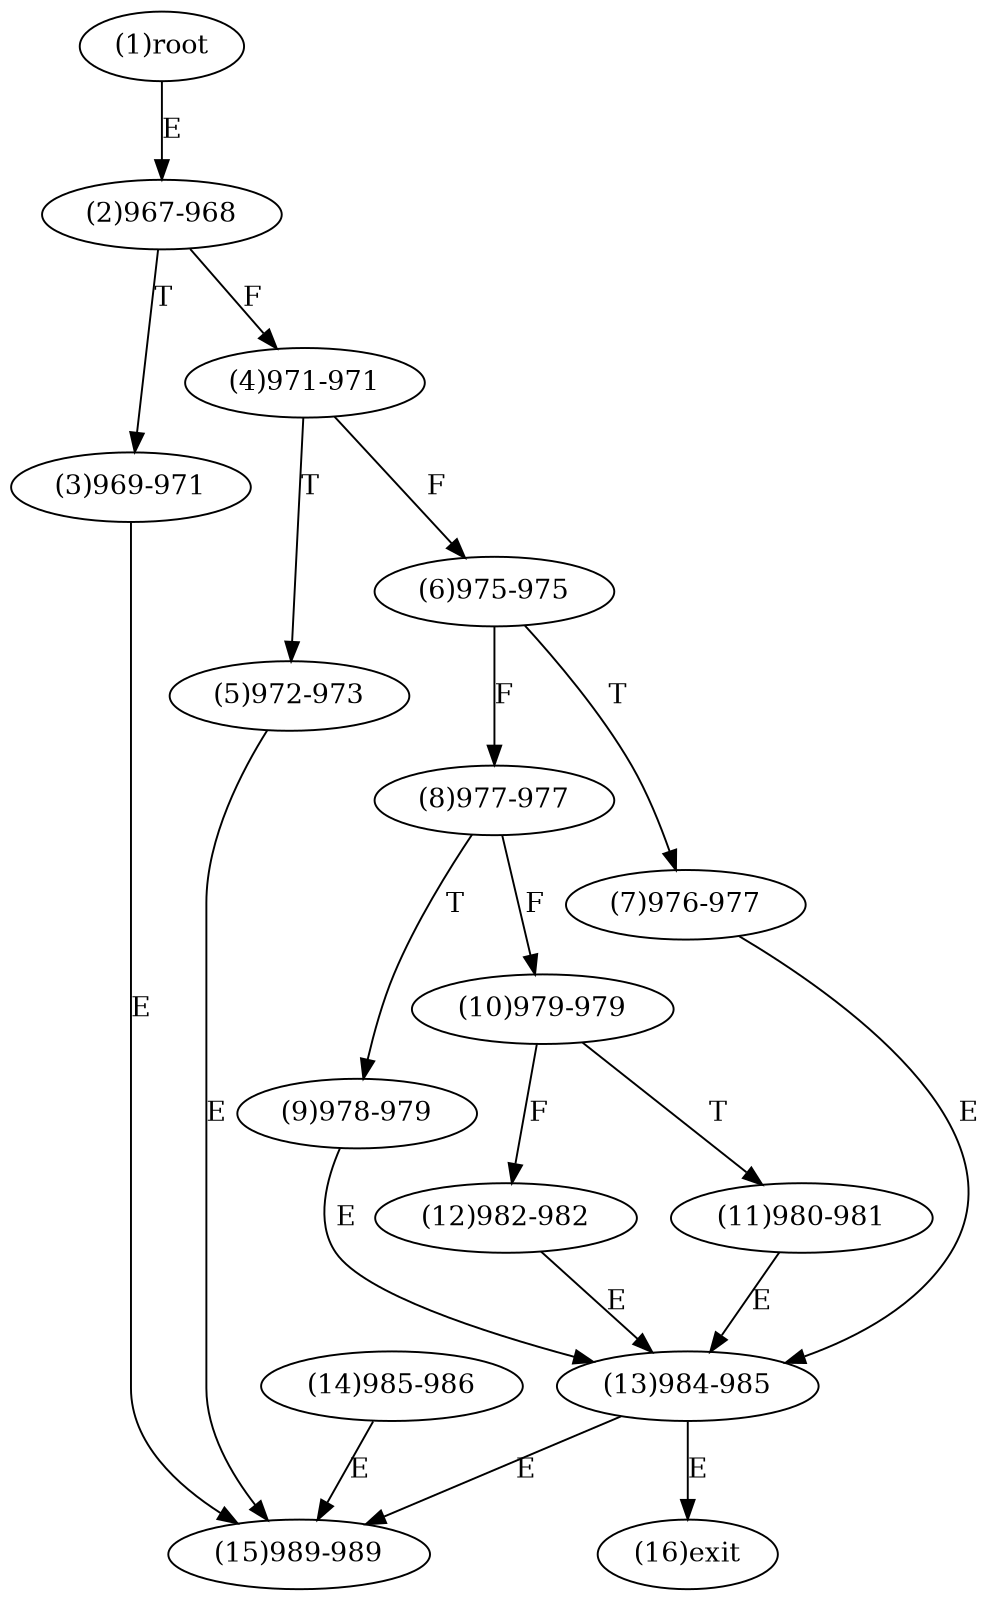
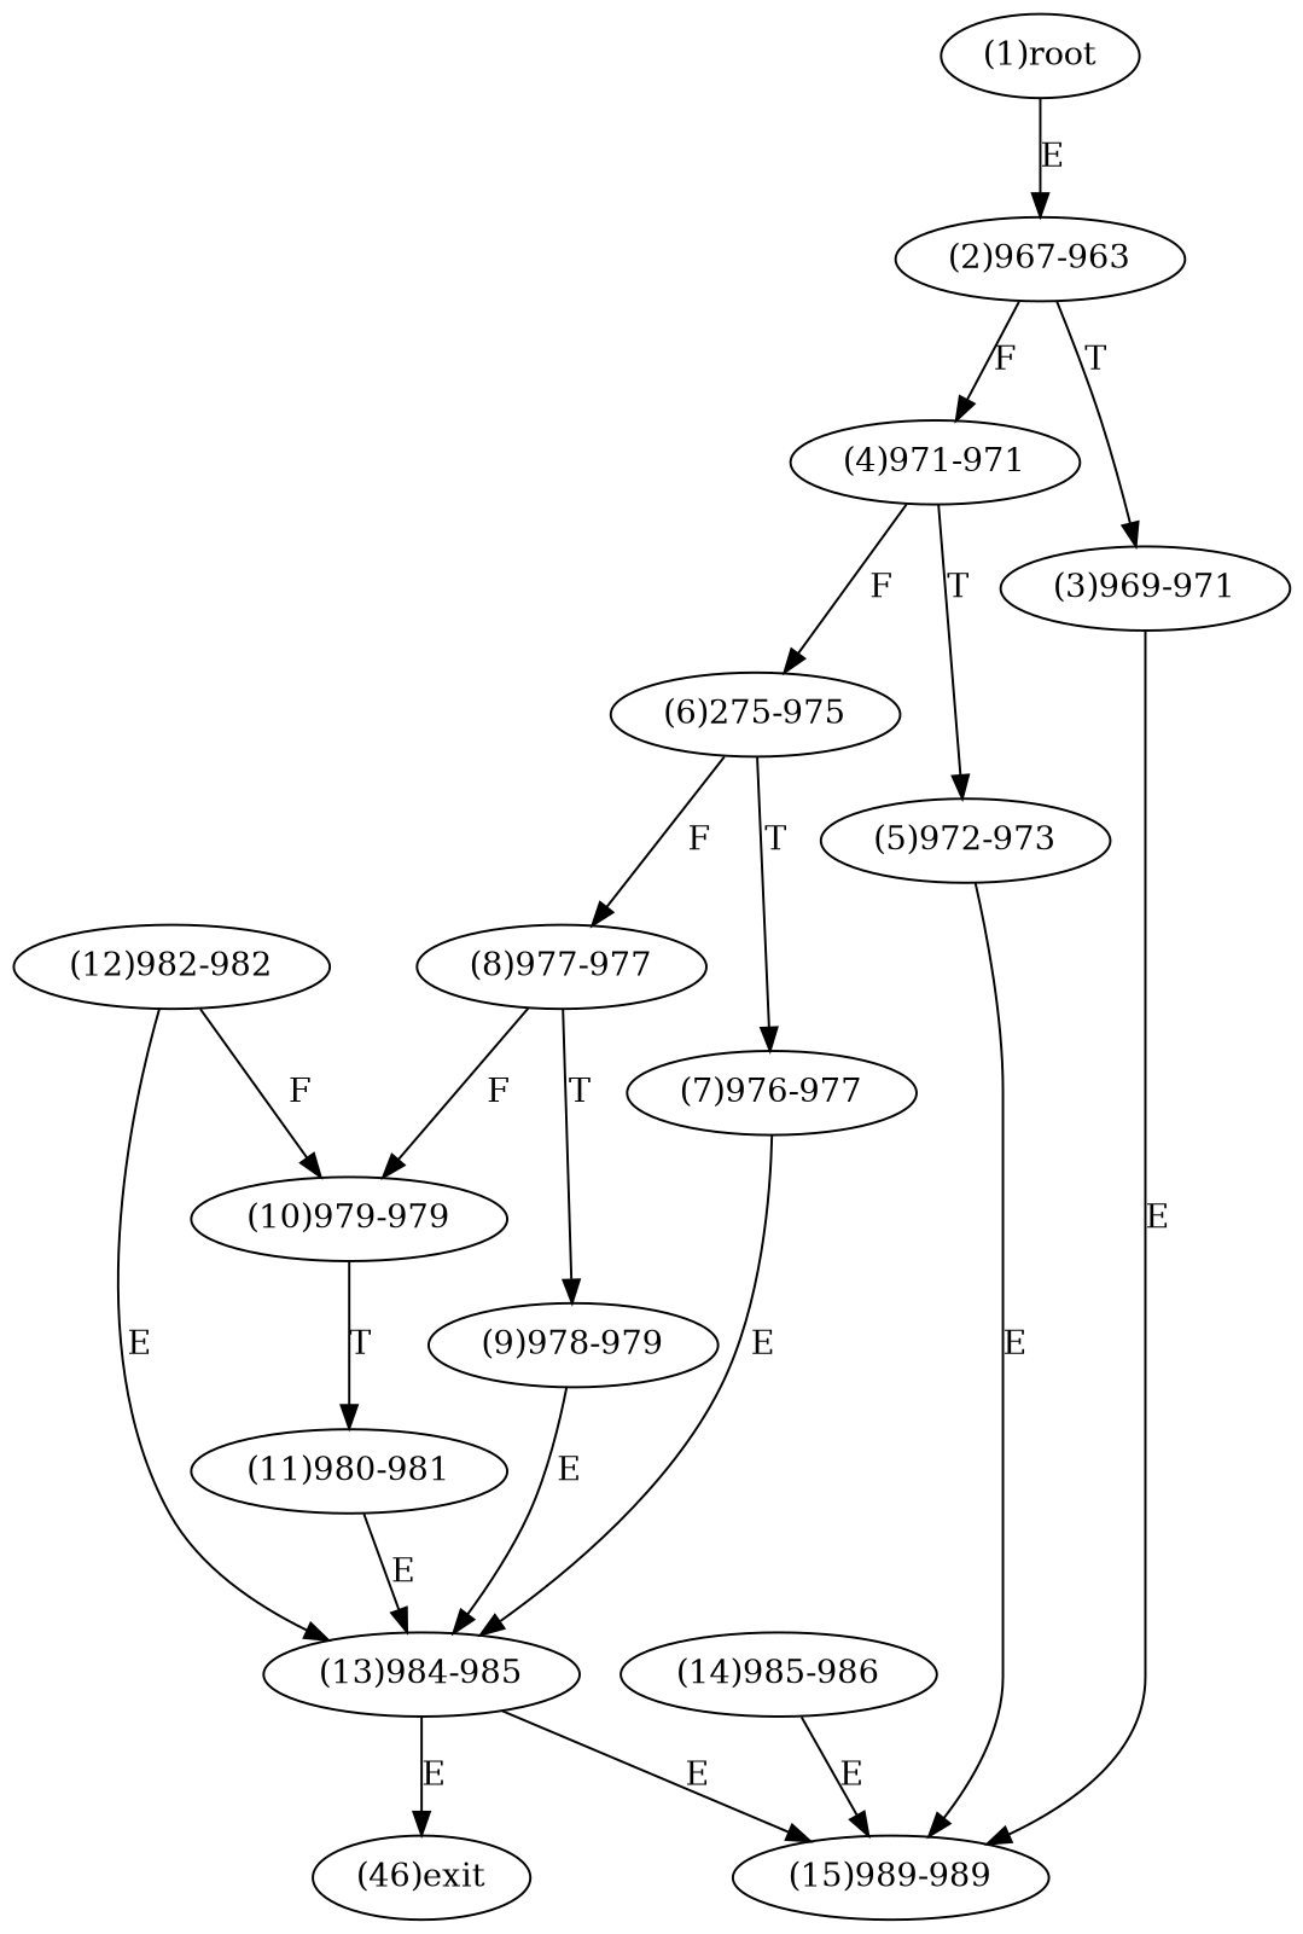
  digraph {
    n1 [label="(1)root"]
-   n2 [label="(2)967-968"]
+   n2 [label="(2)967-963"]
    n3 [label="(3)969-971"]
    n4 [label="(4)971-971"]
    n5 [label="(15)989-989"]
    n6 [label="(5)972-973"]
-   n7 [label="(6)975-975"]
+   n7 [label="(6)275-975"]
    n8 [label="(7)976-977"]
    n9 [label="(8)977-977"]
    n10 [label="(13)984-985"]
    n11 [label="(9)978-979"]
    n12 [label="(10)979-979"]
-   n13 [label="(16)exit"]
+   n13 [label="(46)exit"]
    n14 [label="(11)980-981"]
    n15 [label="(12)982-982"]
    n16 [label="(14)985-986"]
    n1 -> n2 [label=E]
    n2 -> n3 [label=T]
    n2 -> n4 [label=F]
    n3 -> n5 [label=E]
    n4 -> n6 [label=T]
    n4 -> n7 [label=F]
    n6 -> n5 [label=E]
    n7 -> n8 [label=T]
    n7 -> n9 [label=F]
    n8 -> n10 [label=E]
    n9 -> n11 [label=T]
    n9 -> n12 [label=F]
    n10 -> n5 [label=E]
    n10 -> n13 [label=E]
    n11 -> n10 [label=E]
    n12 -> n14 [label=T]
-   n12 -> n15 [label=F]
+   n15 -> n12 [label=F]
    n14 -> n10 [label=E]
    n15 -> n10 [label=E]
    n16 -> n5 [label=E]
  }
